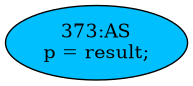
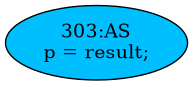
  strict digraph {
-   n1 [ast="<pyverilog.vparser.ast.Assign object at 0x7f407837d150>" def_var="['p']" fillcolor=deepskyblue label="373:AS\np = result;" statements="[]" style=filled typ=Assign use_var="['result']"]
+   n1 [ast="<pyverilog.vparser.ast.Assign object at 0x7f407837d150>" def_var="['p']" fillcolor=deepskyblue label="303:AS\np = result;" statements="[]" style=filled typ=Assign use_var="['result']"]
  }
